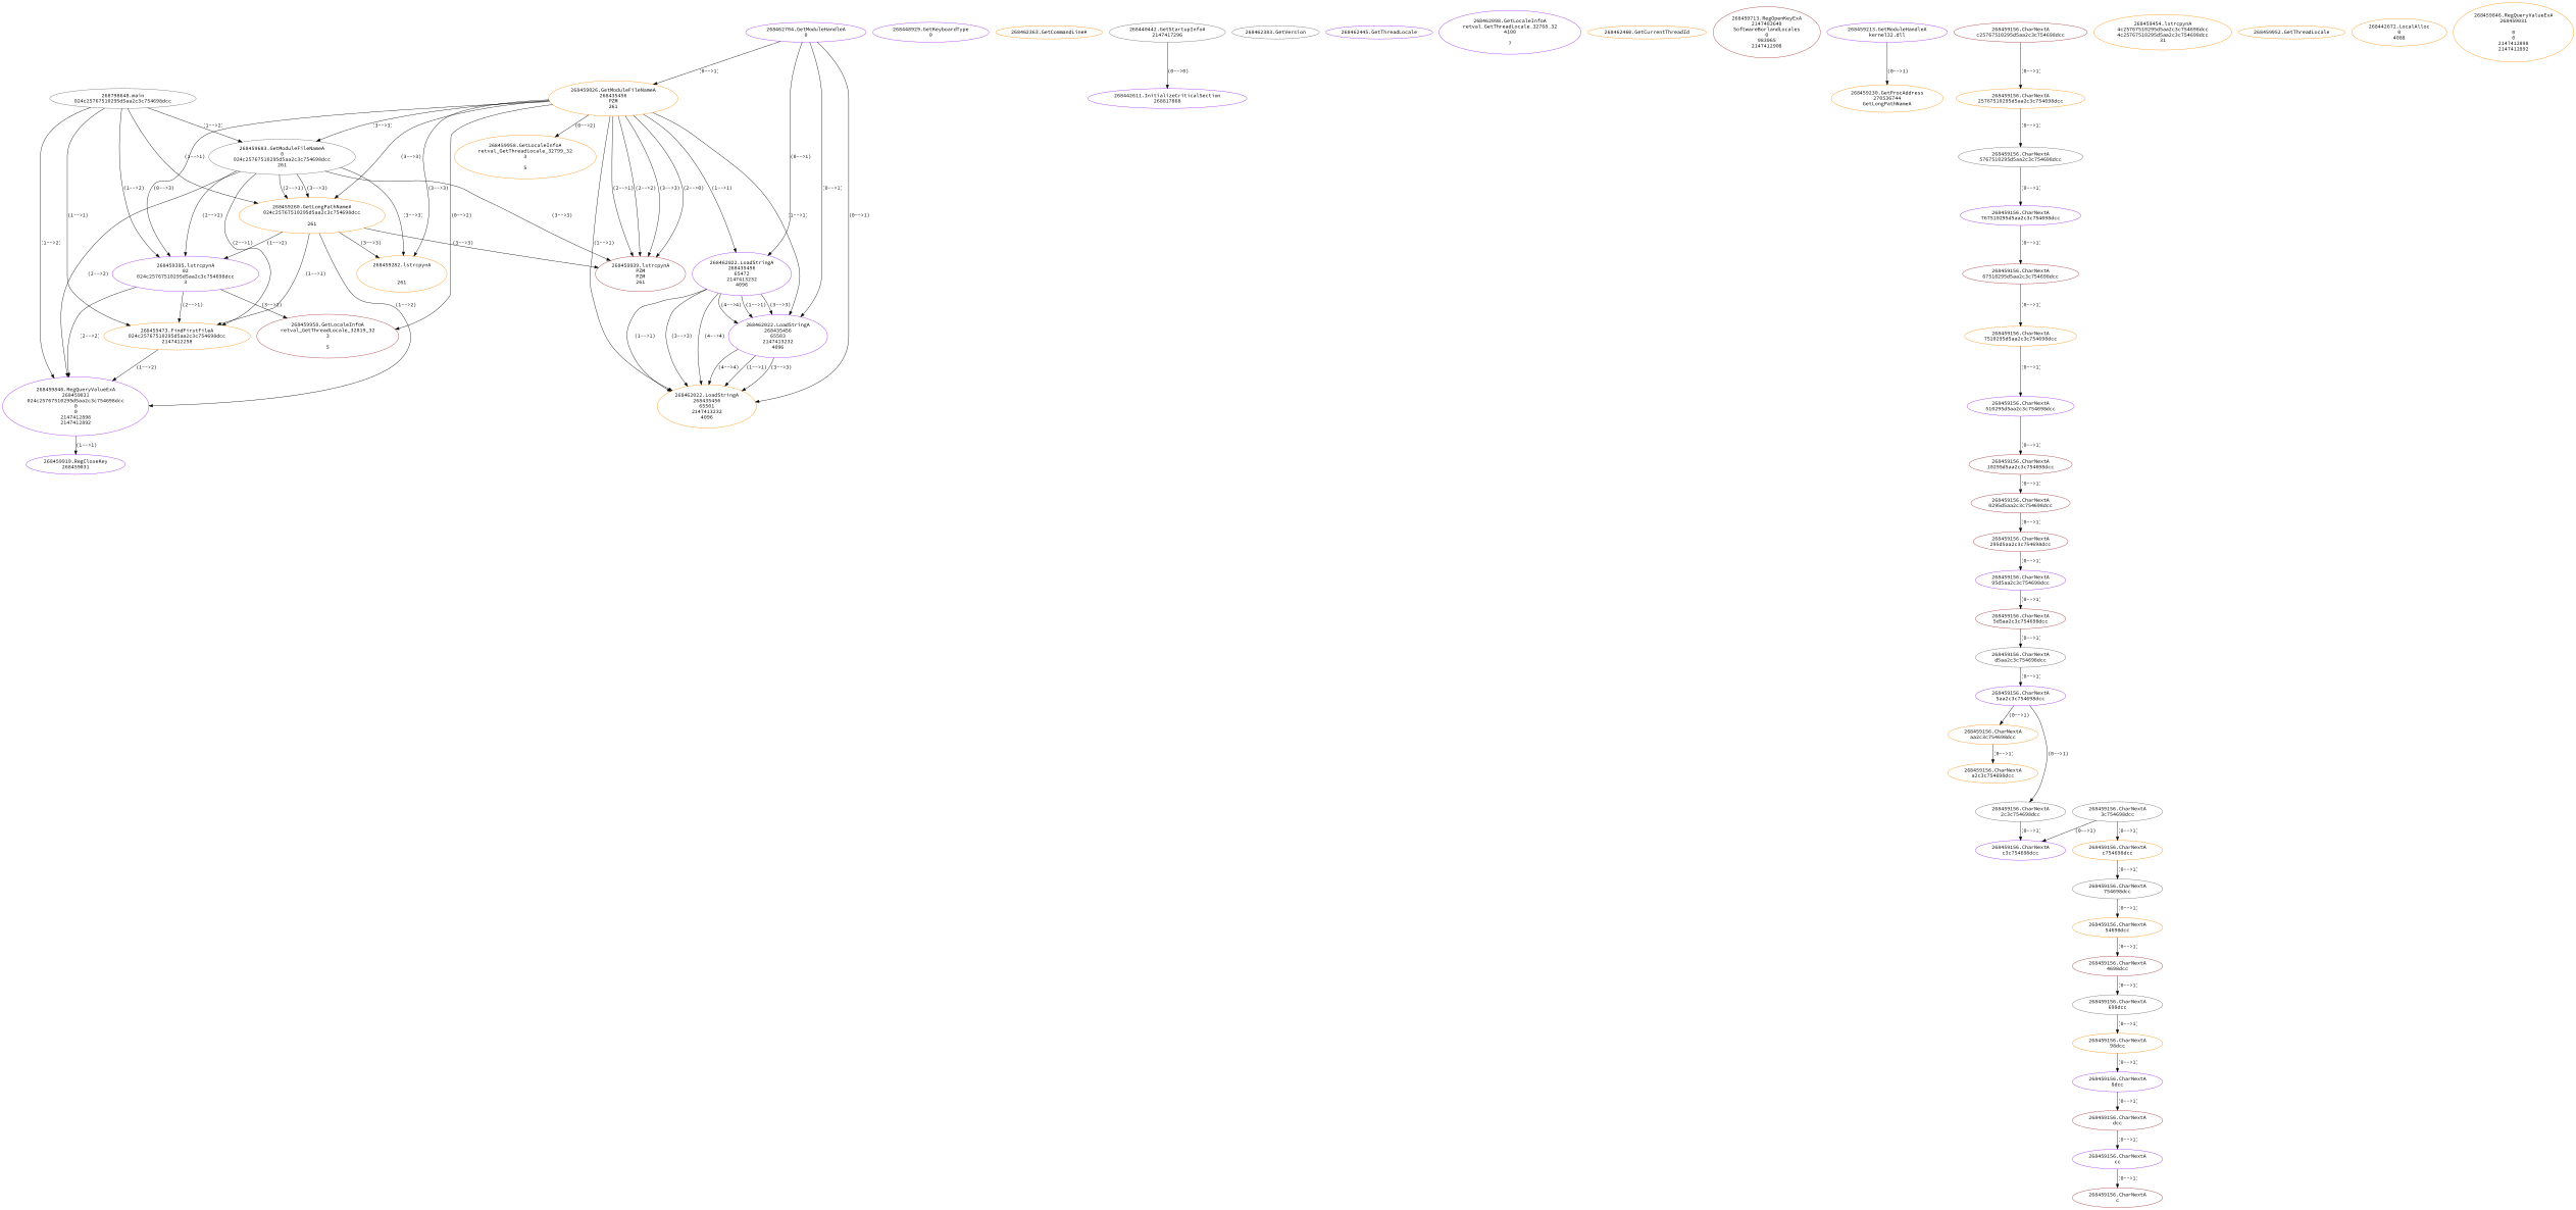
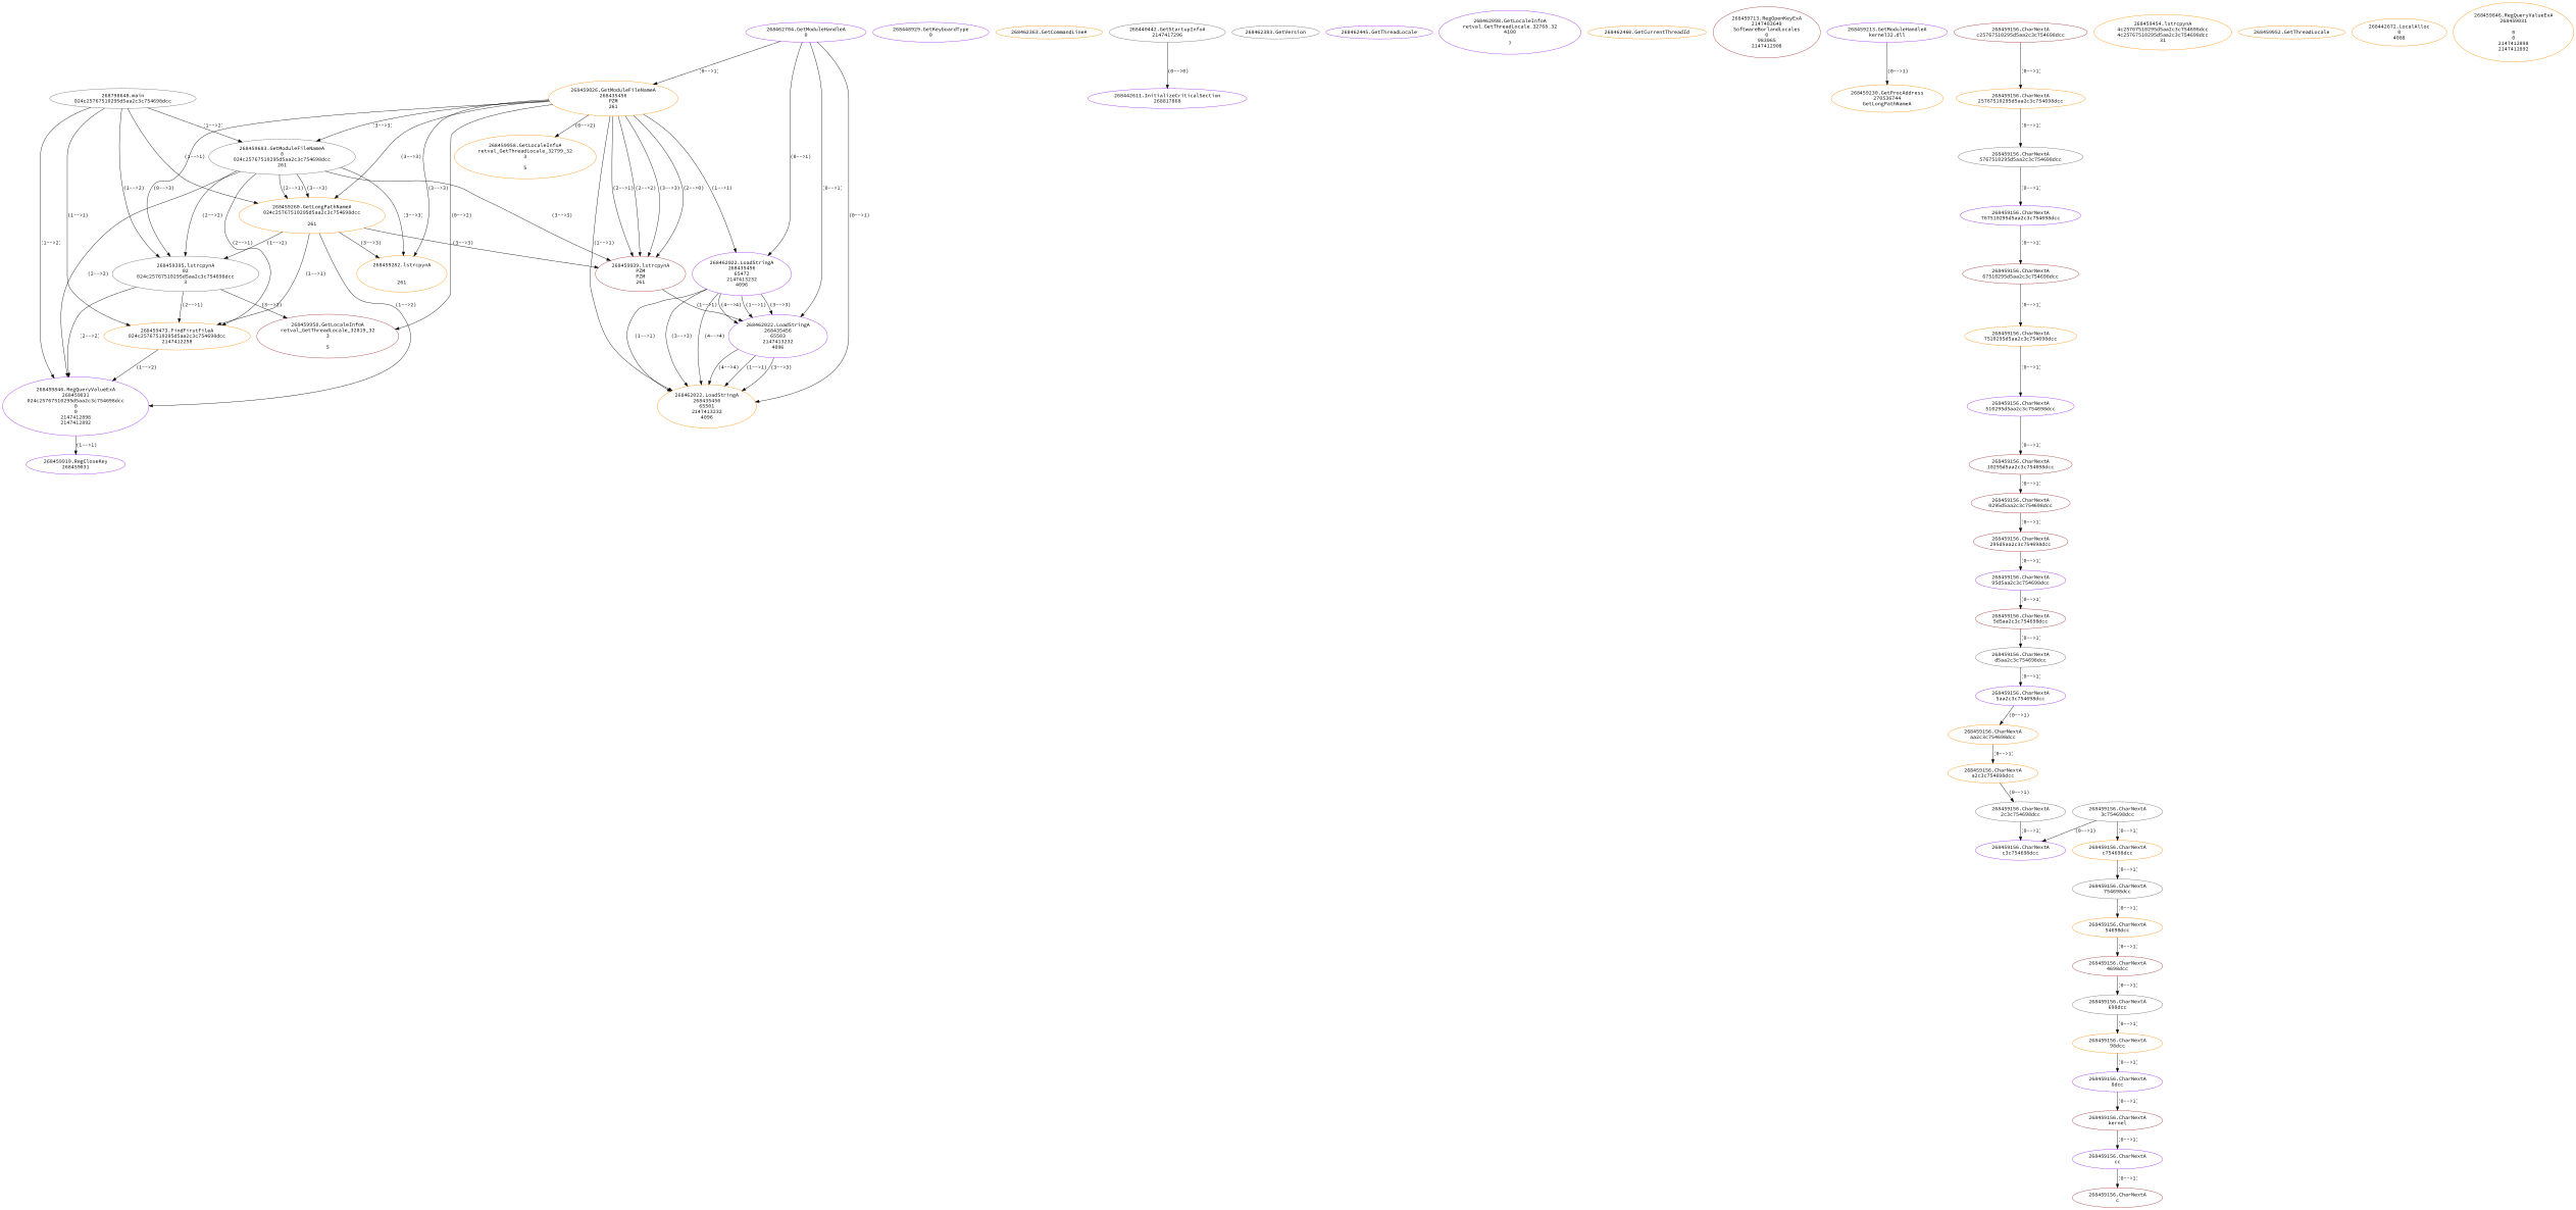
  digraph {
    fontname="Source Code Pro"
    node [color=darkorange fontname="Source Code Pro"]
    edge [fontname="Source Code Pro"]
    n1 [color=gray40 label="268798648.main\n024c25767510295d5aa2c3c754698dcc"]
    n2 [color=gray40 label="268459683.GetModuleFileNameA\n0\n024c25767510295d5aa2c3c754698dcc\n261"]
    n3 [label="268459260.GetLongPathNameA\n024c25767510295d5aa2c3c754698dcc\n\n261"]
-   n4 [color=purple label="268459395.lstrcpynA\n02\n024c25767510295d5aa2c3c754698dcc\n3"]
+   n4 [color=gray40 label="268459395.lstrcpynA\n02\n024c25767510295d5aa2c3c754698dcc\n3"]
    n5 [label="268459473.FindFirstFileA\n024c25767510295d5aa2c3c754698dcc\n2147412258"]
    n6 [color=purple label="268459846.RegQueryValueExA\n268459031\n024c25767510295d5aa2c3c754698dcc\n0\n0\n2147412898\n2147412892"]
    n7 [color=brown label="268459939.lstrcpynA\nPZM\nPZM\n261"]
    n8 [label="268459282.lstrcpynA\n\n\n261"]
    n9 [color=brown label="268459958.GetLocaleInfoA\nretval_GetThreadLocale_32819_32\n3\n\n5"]
    n10 [color=purple label="268459910.RegCloseKey\n268459031"]
    n11 [color=purple label="268462704.GetModuleHandleA\n0"]
    n12 [label="268459026.GetModuleFileNameA\n268435456\nPZM\n261"]
    n13 [color=purple label="268462022.LoadStringA\n268435456\n65472\n2147413232\n4096"]
    n14 [color=purple label="268462022.LoadStringA\n268435456\n65503\n2147413232\n4096"]
    n15 [label="268462022.LoadStringA\n268435456\n65501\n2147413232\n4096"]
    n16 [label="268459958.GetLocaleInfoA\nretval_GetThreadLocale_32799_32\n3\n\n5"]
    n17 [color=purple label="268448929.GetKeyboardType\n0"]
    n18 [label="268462363.GetCommandLineA\n"]
    n19 [color=gray40 label="268440442.GetStartupInfoA\n2147417296"]
    n20 [color=purple label="268442611.InitializeCriticalSection\n268817868"]
    n21 [color=gray40 label="268462383.GetVersion\n"]
    n22 [color=purple label="268462445.GetThreadLocale\n"]
    n23 [color=purple label="268462098.GetLocaleInfoA\nretval_GetThreadLocale_32768_32\n4100\n\n7"]
    n24 [label="268462460.GetCurrentThreadId\n"]
    n25 [color=brown label="268459713.RegOpenKeyExA\n2147483649\nSoftware\Borland\Locales\n0\n983065\n2147412908"]
    n26 [color=purple label="268459213.GetModuleHandleA\nkernel32.dll"]
    n27 [label="268459230.GetProcAddress\n270536744\nGetLongPathNameA"]
    n28 [color=brown label="268459156.CharNextA\nc25767510295d5aa2c3c754698dcc"]
    n29 [label="268459156.CharNextA\n25767510295d5aa2c3c754698dcc"]
    n30 [color=gray40 label="268459156.CharNextA\n5767510295d5aa2c3c754698dcc"]
    n31 [color=purple label="268459156.CharNextA\n767510295d5aa2c3c754698dcc"]
    n32 [color=brown label="268459156.CharNextA\n67510295d5aa2c3c754698dcc"]
    n33 [label="268459156.CharNextA\n7510295d5aa2c3c754698dcc"]
    n34 [color=purple label="268459156.CharNextA\n510295d5aa2c3c754698dcc"]
    n35 [color=brown label="268459156.CharNextA\n10295d5aa2c3c754698dcc"]
    n36 [color=brown label="268459156.CharNextA\n0295d5aa2c3c754698dcc"]
    n37 [color=brown label="268459156.CharNextA\n295d5aa2c3c754698dcc"]
    n38 [color=purple label="268459156.CharNextA\n95d5aa2c3c754698dcc"]
    n39 [color=brown label="268459156.CharNextA\n5d5aa2c3c754698dcc"]
    n40 [color=gray40 label="268459156.CharNextA\nd5aa2c3c754698dcc"]
    n41 [color=purple label="268459156.CharNextA\n5aa2c3c754698dcc"]
    n42 [label="268459156.CharNextA\naa2c3c754698dcc"]
    n43 [label="268459156.CharNextA\na2c3c754698dcc"]
    n44 [color=gray40 label="268459156.CharNextA\n2c3c754698dcc"]
    n45 [color=purple label="268459156.CharNextA\nc3c754698dcc"]
    n46 [color=gray40 label="268459156.CharNextA\n3c754698dcc"]
    n47 [label="268459156.CharNextA\nc754698dcc"]
    n48 [color=gray40 label="268459156.CharNextA\n754698dcc"]
    n49 [label="268459156.CharNextA\n54698dcc"]
    n50 [color=brown label="268459156.CharNextA\n4698dcc"]
    n51 [color=gray40 label="268459156.CharNextA\n698dcc"]
    n52 [label="268459156.CharNextA\n98dcc"]
    n53 [color=purple label="268459156.CharNextA\n8dcc"]
-   n54 [color=brown label="268459156.CharNextA\ndcc"]
+   n54 [color=brown label="268459156.CharNextA\nkernel"]
    n55 [color=purple label="268459156.CharNextA\ncc"]
    n56 [color=brown label="268459156.CharNextA\nc"]
    n57 [label="268459454.lstrcpynA\n4c25767510295d5aa2c3c754698dcc\n4c25767510295d5aa2c3c754698dcc\n31"]
    n58 [label="268459952.GetThreadLocale\n"]
    n59 [label="268442672.LocalAlloc\n0\n4088"]
    n60 [label="268459846.RegQueryValueExA\n268459031\n\n0\n0\n2147412898\n2147412892"]
    n1 -> n2 [label="(1-->2)"]
    n1 -> n3 [label="(1-->1)"]
    n1 -> n4 [label="(1-->2)"]
    n1 -> n5 [label="(1-->1)"]
    n1 -> n6 [label="(1-->2)"]
    n2 -> n3 [label="(2-->1)"]
    n2 -> n3 [label="(3-->3)"]
    n2 -> n4 [label="(2-->2)"]
    n2 -> n5 [label="(2-->1)"]
    n2 -> n6 [label="(2-->2)"]
    n2 -> n7 [label="(3-->3)"]
    n2 -> n8 [label="(3-->3)"]
    n3 -> n4 [label="(1-->2)"]
    n3 -> n5 [label="(1-->1)"]
    n3 -> n6 [label="(1-->2)"]
    n3 -> n7 [label="(3-->3)"]
    n3 -> n8 [label="(3-->3)"]
    n4 -> n5 [label="(2-->1)"]
    n4 -> n6 [label="(2-->2)"]
    n4 -> n9 [label="(3-->2)"]
    n5 -> n6 [label="(1-->2)"]
    n6 -> n10 [label="(1-->1)"]
    n11 -> n12 [label="(0-->1)"]
    n11 -> n13 [label="(0-->1)"]
    n11 -> n14 [label="(0-->1)"]
    n11 -> n15 [label="(0-->1)"]
    n12 -> n2 [label="(3-->3)"]
    n12 -> n3 [label="(3-->3)"]
    n12 -> n4 [label="(0-->3)"]
    n12 -> n7 [label="(2-->1)"]
    n12 -> n7 [label="(2-->2)"]
    n12 -> n7 [label="(3-->3)"]
    n12 -> n7 [label="(2-->0)"]
    n12 -> n8 [label="(3-->3)"]
    n12 -> n9 [label="(0-->2)"]
    n12 -> n13 [label="(1-->1)"]
-   n12 -> n14 [label="(1-->1)"]
+   n7 -> n14 [label="(1-->1)"]
    n12 -> n15 [label="(1-->1)"]
    n12 -> n16 [label="(0-->2)"]
    n13 -> n14 [label="(1-->1)"]
    n13 -> n14 [label="(3-->3)"]
    n13 -> n14 [label="(4-->4)"]
    n13 -> n15 [label="(1-->1)"]
    n13 -> n15 [label="(3-->3)"]
    n13 -> n15 [label="(4-->4)"]
    n14 -> n15 [label="(1-->1)"]
    n14 -> n15 [label="(3-->3)"]
    n14 -> n15 [label="(4-->4)"]
    n19 -> n20 [label="(0-->0)"]
    n26 -> n27 [label="(0-->1)"]
    n28 -> n29 [label="(0-->1)"]
    n29 -> n30 [label="(0-->1)"]
    n30 -> n31 [label="(0-->1)"]
    n31 -> n32 [label="(0-->1)"]
    n32 -> n33 [label="(0-->1)"]
    n33 -> n34 [label="(0-->1)"]
    n34 -> n35 [label="(0-->1)"]
    n35 -> n36 [label="(0-->1)"]
    n36 -> n37 [label="(0-->1)"]
    n37 -> n38 [label="(0-->1)"]
    n38 -> n39 [label="(0-->1)"]
    n39 -> n40 [label="(0-->1)"]
    n40 -> n41 [label="(0-->1)"]
    n41 -> n42 [label="(0-->1)"]
    n42 -> n43 [label="(0-->1)"]
-   n41 -> n44 [label="(0-->1)"]
+   n43 -> n44 [label="(0-->1)"]
    n44 -> n45 [label="(0-->1)"]
    n46 -> n45 [label="(0-->1)"]
    n46 -> n47 [label="(0-->1)"]
    n47 -> n48 [label="(0-->1)"]
    n48 -> n49 [label="(0-->1)"]
    n49 -> n50 [label="(0-->1)"]
    n50 -> n51 [label="(0-->1)"]
    n51 -> n52 [label="(0-->1)"]
    n52 -> n53 [label="(0-->1)"]
    n53 -> n54 [label="(0-->1)"]
    n54 -> n55 [label="(0-->1)"]
    n55 -> n56 [label="(0-->1)"]
  }
